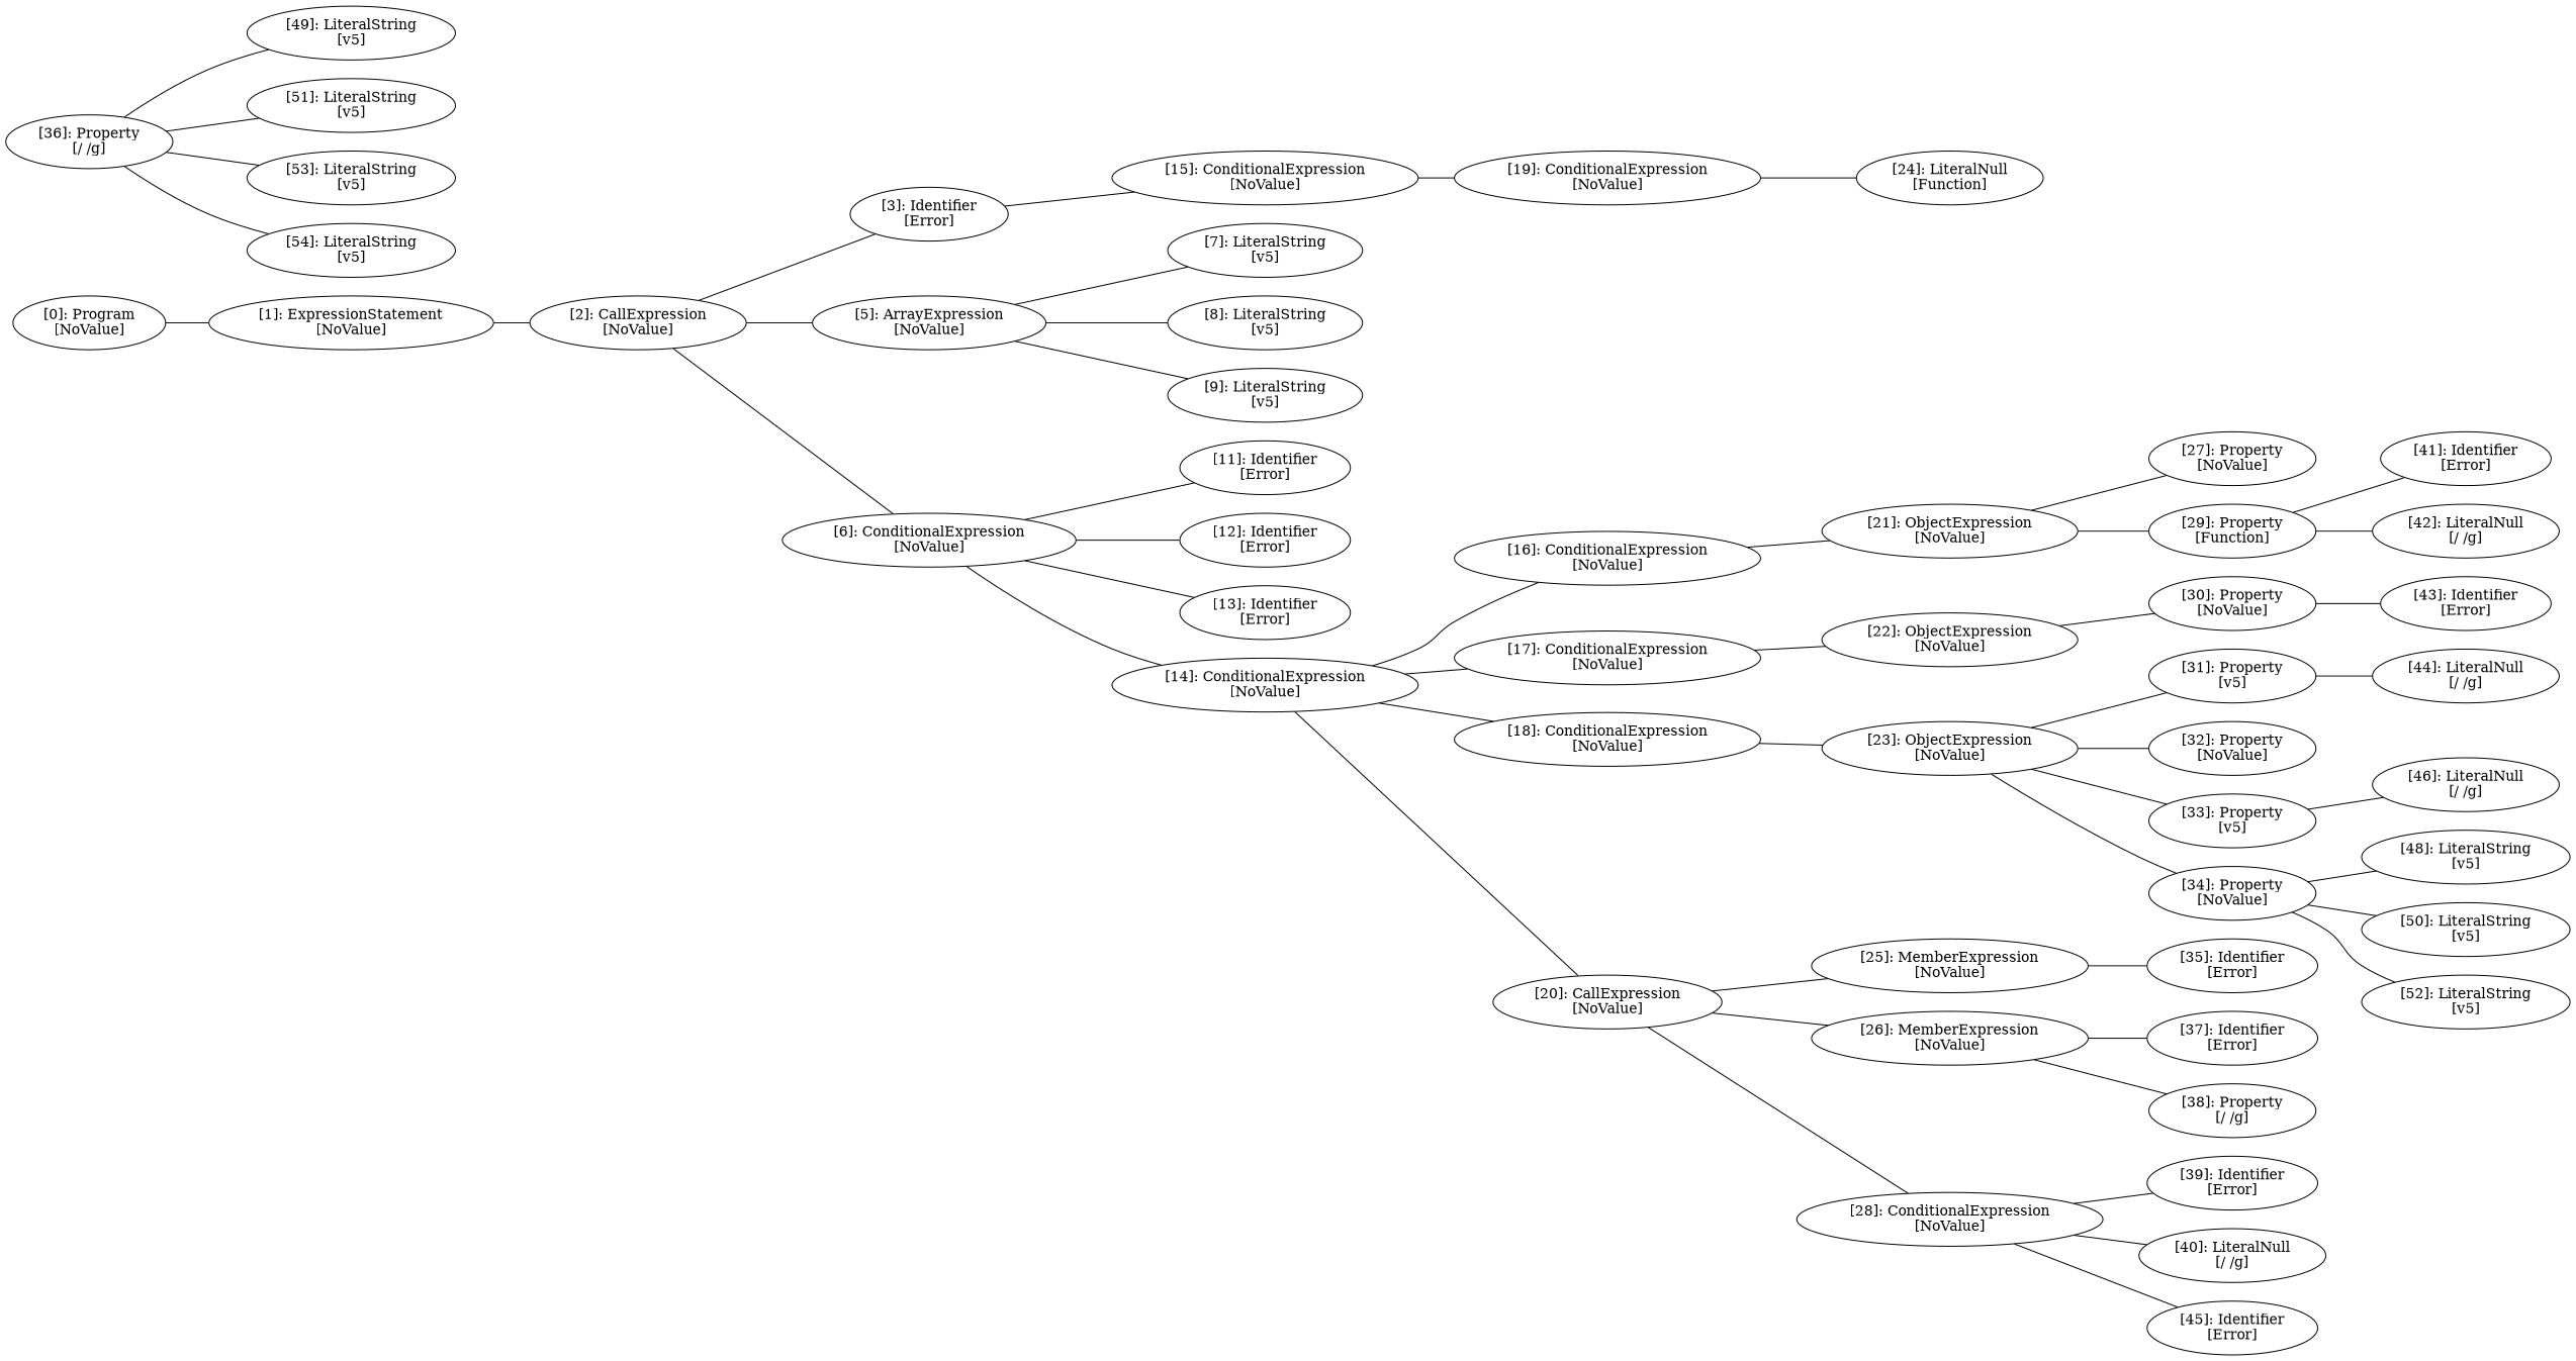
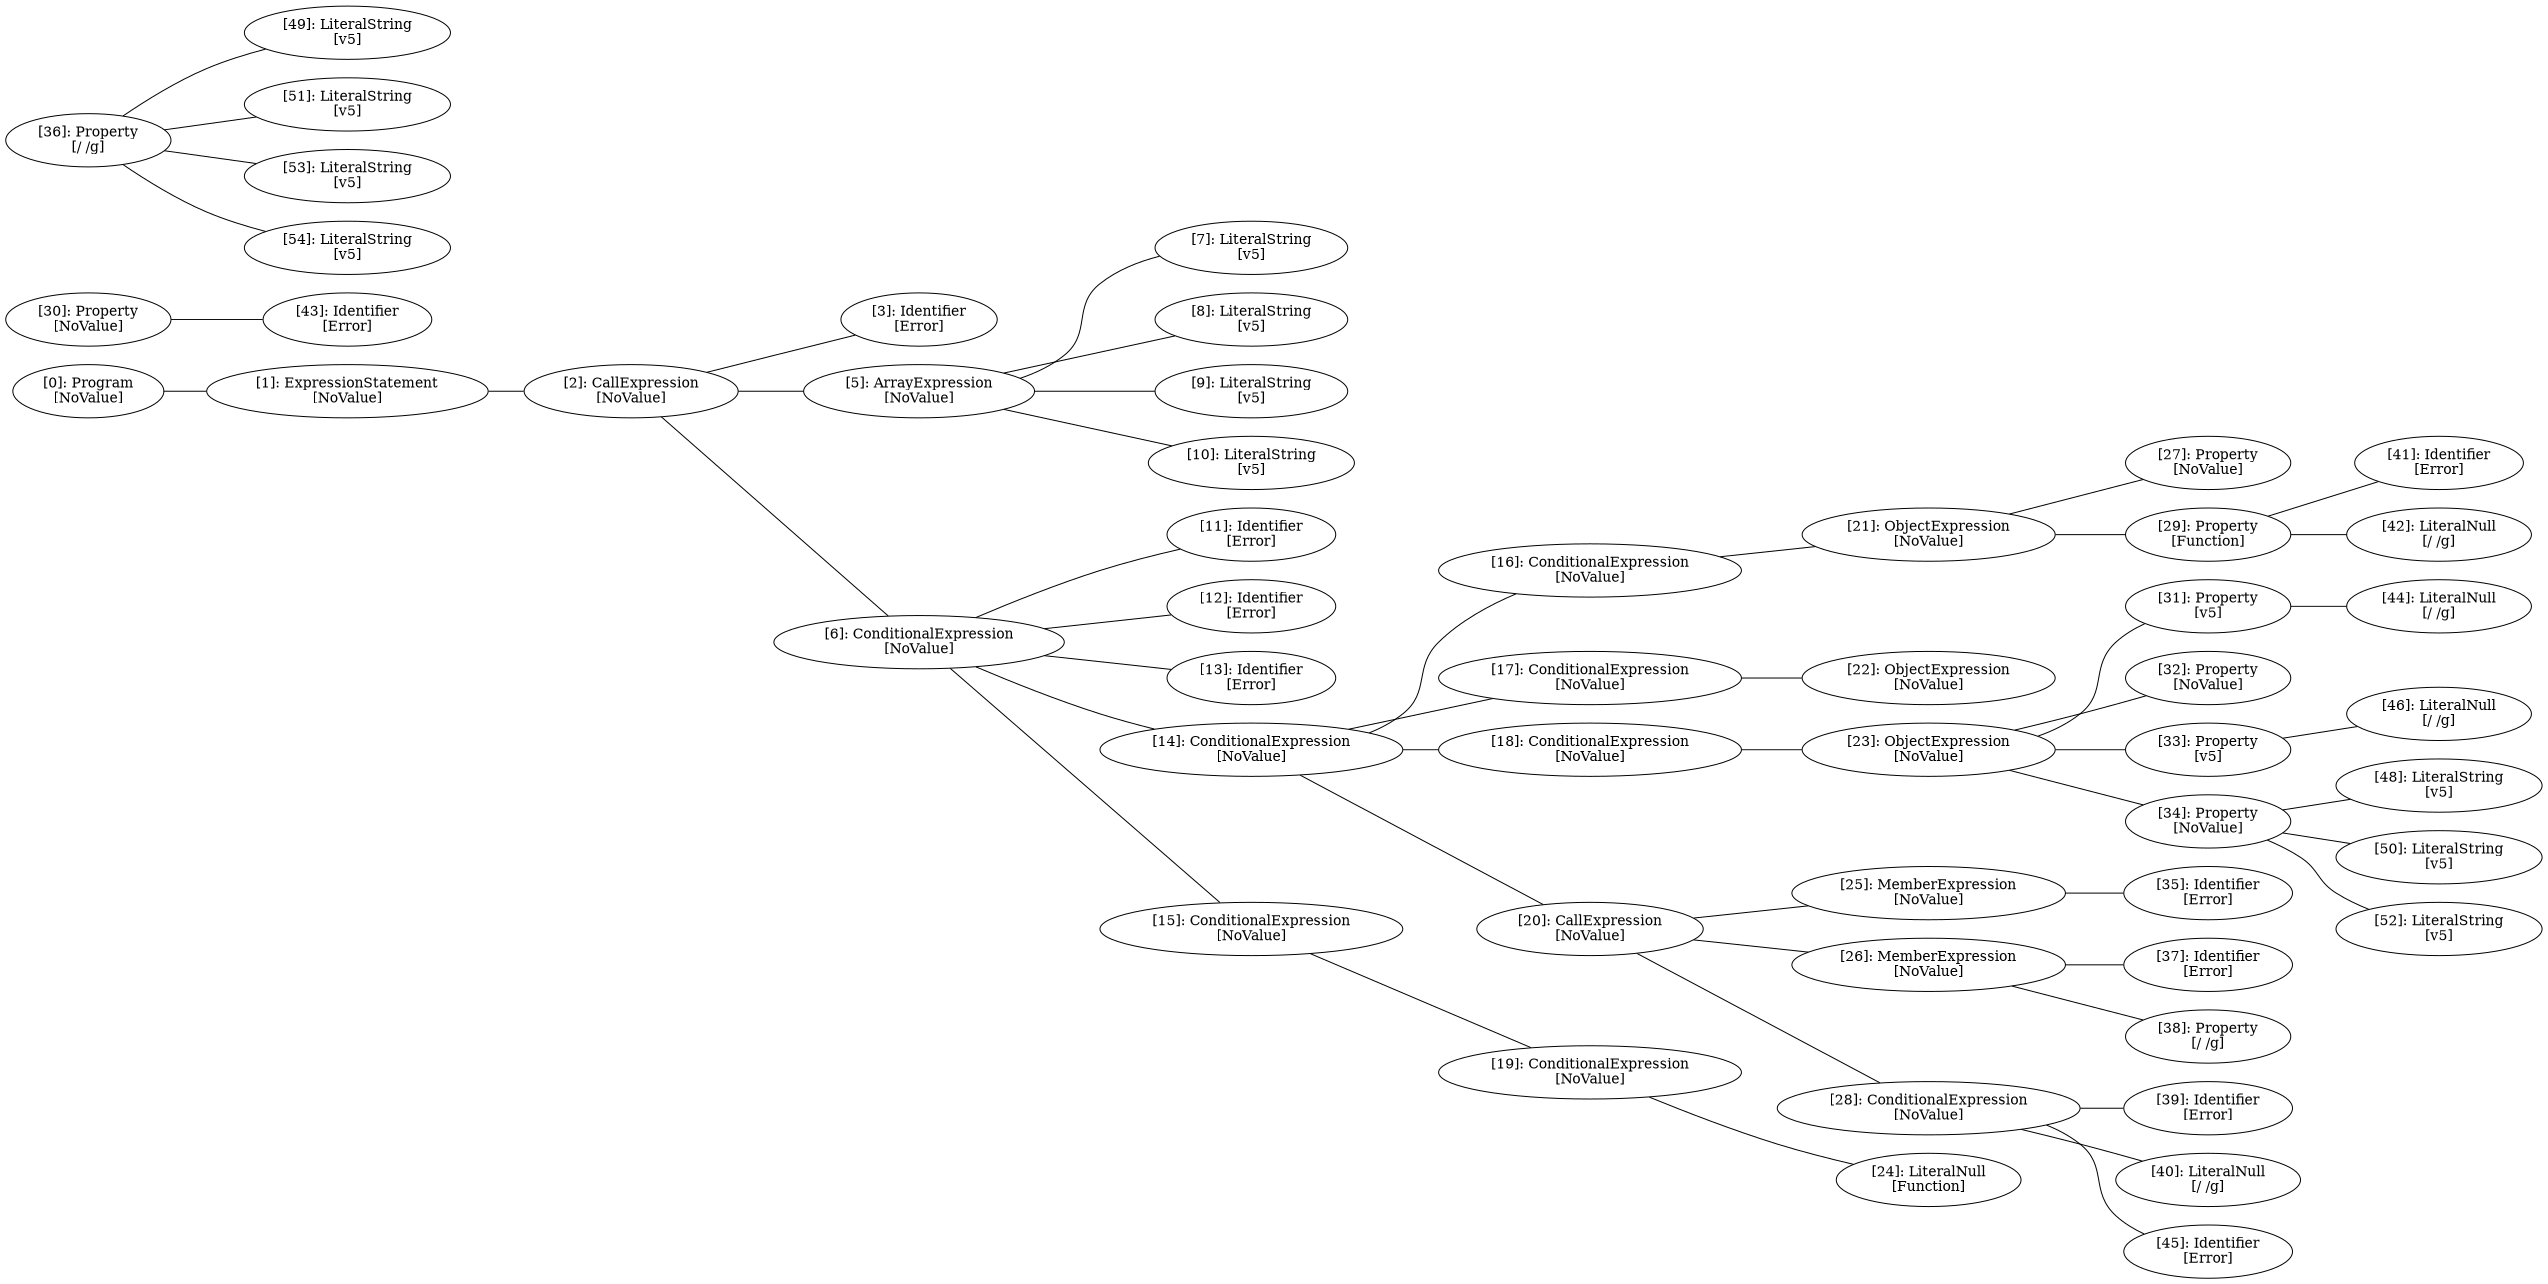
  graph {
    rankdir=LR
    n1 [label="[0]: Program\n[NoValue]"]
    n2 [label="[1]: ExpressionStatement\n[NoValue]"]
    n3 [label="[2]: CallExpression\n[NoValue]"]
    n4 [label="[3]: Identifier\n[Error]"]
    n5 [label="[5]: ArrayExpression\n[NoValue]"]
    n6 [label="[6]: ConditionalExpression\n[NoValue]"]
    n7 [label="[7]: LiteralString\n[v5]"]
    n8 [label="[8]: LiteralString\n[v5]"]
    n9 [label="[9]: LiteralString\n[v5]"]
+   n10 [label="[10]: LiteralString\n[v5]"]
    n11 [label="[11]: Identifier\n[Error]"]
    n12 [label="[12]: Identifier\n[Error]"]
    n13 [label="[13]: Identifier\n[Error]"]
    n14 [label="[14]: ConditionalExpression\n[NoValue]"]
    n15 [label="[15]: ConditionalExpression\n[NoValue]"]
    n16 [label="[16]: ConditionalExpression\n[NoValue]"]
    n17 [label="[17]: ConditionalExpression\n[NoValue]"]
    n18 [label="[18]: ConditionalExpression\n[NoValue]"]
    n19 [label="[20]: CallExpression\n[NoValue]"]
    n20 [label="[19]: ConditionalExpression\n[NoValue]"]
    n21 [label="[21]: ObjectExpression\n[NoValue]"]
    n22 [label="[22]: ObjectExpression\n[NoValue]"]
    n23 [label="[23]: ObjectExpression\n[NoValue]"]
    n24 [label="[25]: MemberExpression\n[NoValue]"]
    n25 [label="[26]: MemberExpression\n[NoValue]"]
    n26 [label="[28]: ConditionalExpression\n[NoValue]"]
    n27 [label="[24]: LiteralNull\n[Function]"]
    n28 [label="[27]: Property\n[NoValue]"]
    n29 [label="[29]: Property\n[Function]"]
    n30 [label="[30]: Property\n[NoValue]"]
    n31 [label="[31]: Property\n[v5]"]
    n32 [label="[32]: Property\n[NoValue]"]
    n33 [label="[33]: Property\n[v5]"]
    n34 [label="[34]: Property\n[NoValue]"]
    n35 [label="[35]: Identifier\n[Error]"]
    n36 [label="[37]: Identifier\n[Error]"]
    n37 [label="[38]: Property\n[/ /g]"]
    n38 [label="[39]: Identifier\n[Error]"]
    n39 [label="[40]: LiteralNull\n[/ /g]"]
    n40 [label="[45]: Identifier\n[Error]"]
    n41 [label="[41]: Identifier\n[Error]"]
    n42 [label="[42]: LiteralNull\n[/ /g]"]
    n43 [label="[43]: Identifier\n[Error]"]
    n44 [label="[44]: LiteralNull\n[/ /g]"]
    n45 [label="[46]: LiteralNull\n[/ /g]"]
    n46 [label="[48]: LiteralString\n[v5]"]
    n47 [label="[50]: LiteralString\n[v5]"]
    n48 [label="[52]: LiteralString\n[v5]"]
    n49 [label="[36]: Property\n[/ /g]"]
    n50 [label="[49]: LiteralString\n[v5]"]
    n51 [label="[51]: LiteralString\n[v5]"]
    n52 [label="[53]: LiteralString\n[v5]"]
    n53 [label="[54]: LiteralString\n[v5]"]
    n1 -- n2
    n2 -- n3
    n3 -- n4
    n3 -- n5
    n3 -- n6
    n5 -- n7
    n5 -- n8
    n5 -- n9
+   n5 -- n10
    n6 -- n11
    n6 -- n12
    n6 -- n13
    n6 -- n14
-   n4 -- n15
+   n6 -- n15
    n14 -- n16
    n14 -- n17
    n14 -- n18
    n14 -- n19
    n15 -- n20
    n16 -- n21
    n17 -- n22
    n18 -- n23
    n19 -- n24
    n19 -- n25
    n19 -- n26
    n20 -- n27
    n21 -- n28
    n21 -- n29
-   n22 -- n30
    n23 -- n31
    n23 -- n32
    n23 -- n33
    n23 -- n34
    n24 -- n35
    n25 -- n36
    n25 -- n37
    n26 -- n38
    n26 -- n39
    n26 -- n40
    n29 -- n41
    n29 -- n42
    n30 -- n43
    n31 -- n44
    n33 -- n45
    n34 -- n46
    n34 -- n47
    n34 -- n48
    n49 -- n50
    n49 -- n51
    n49 -- n52
    n49 -- n53
  }
